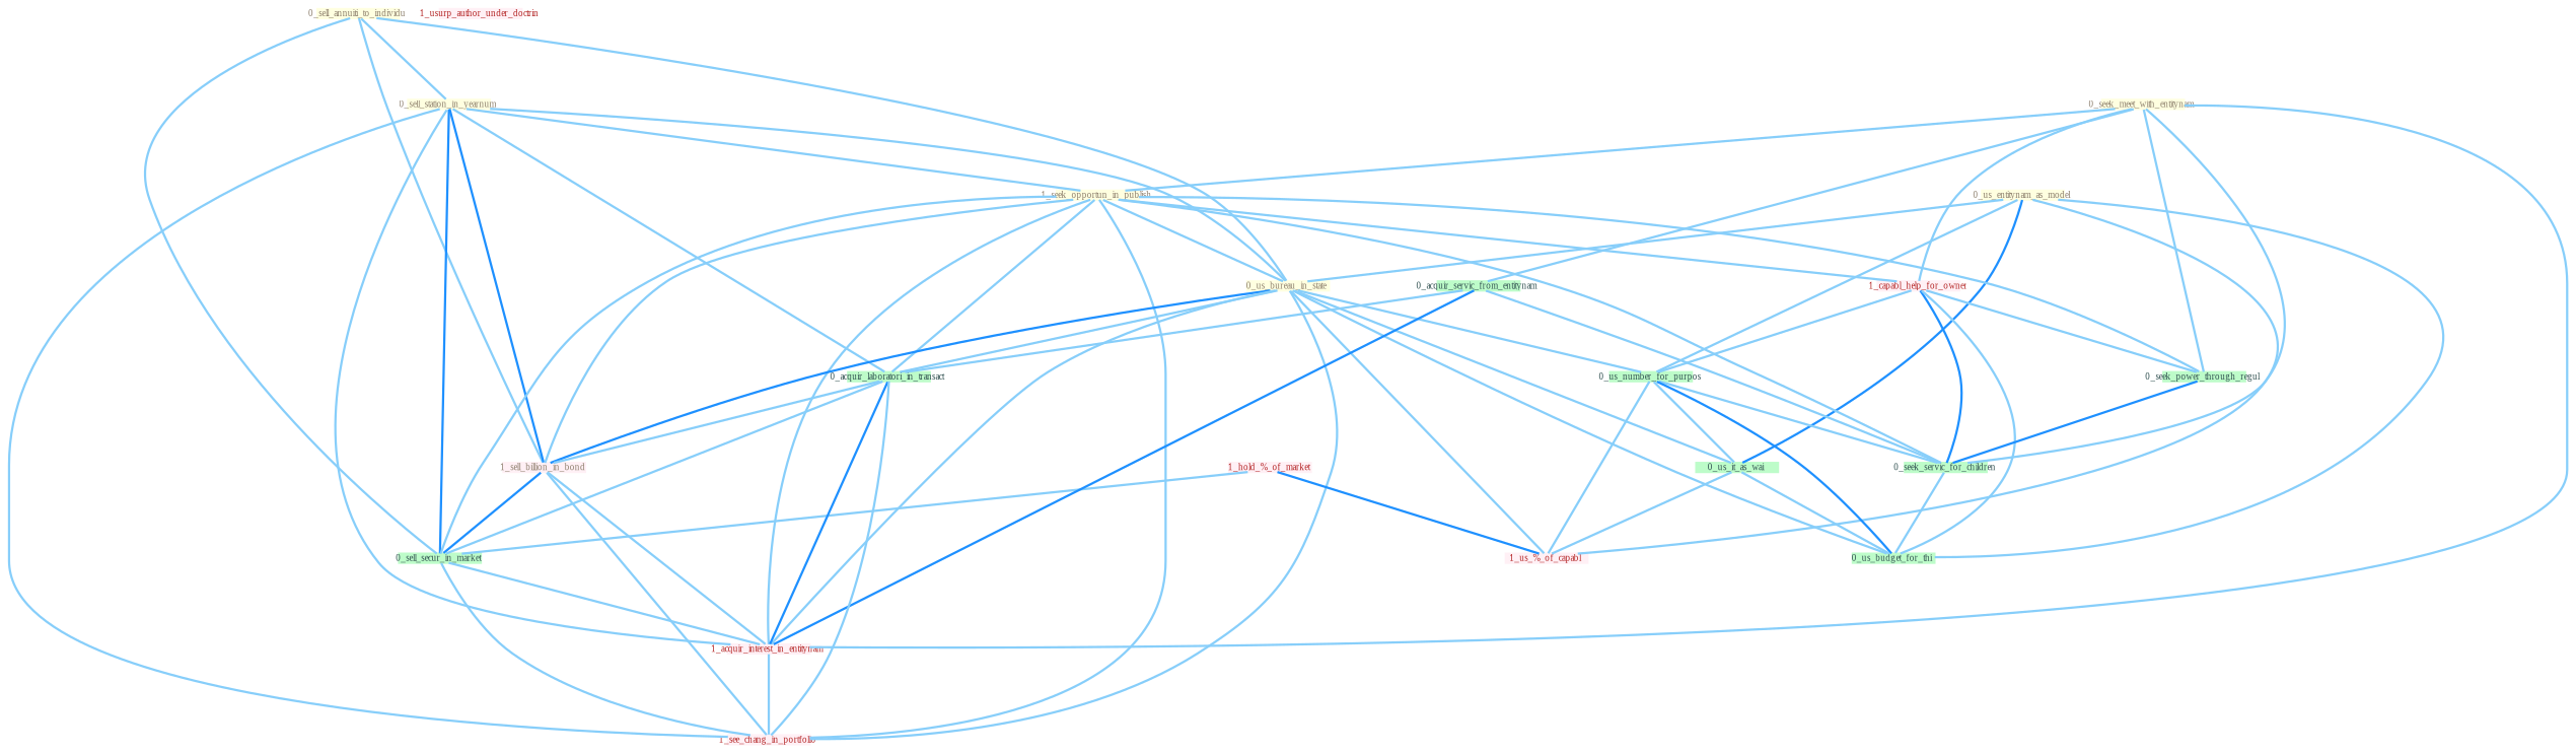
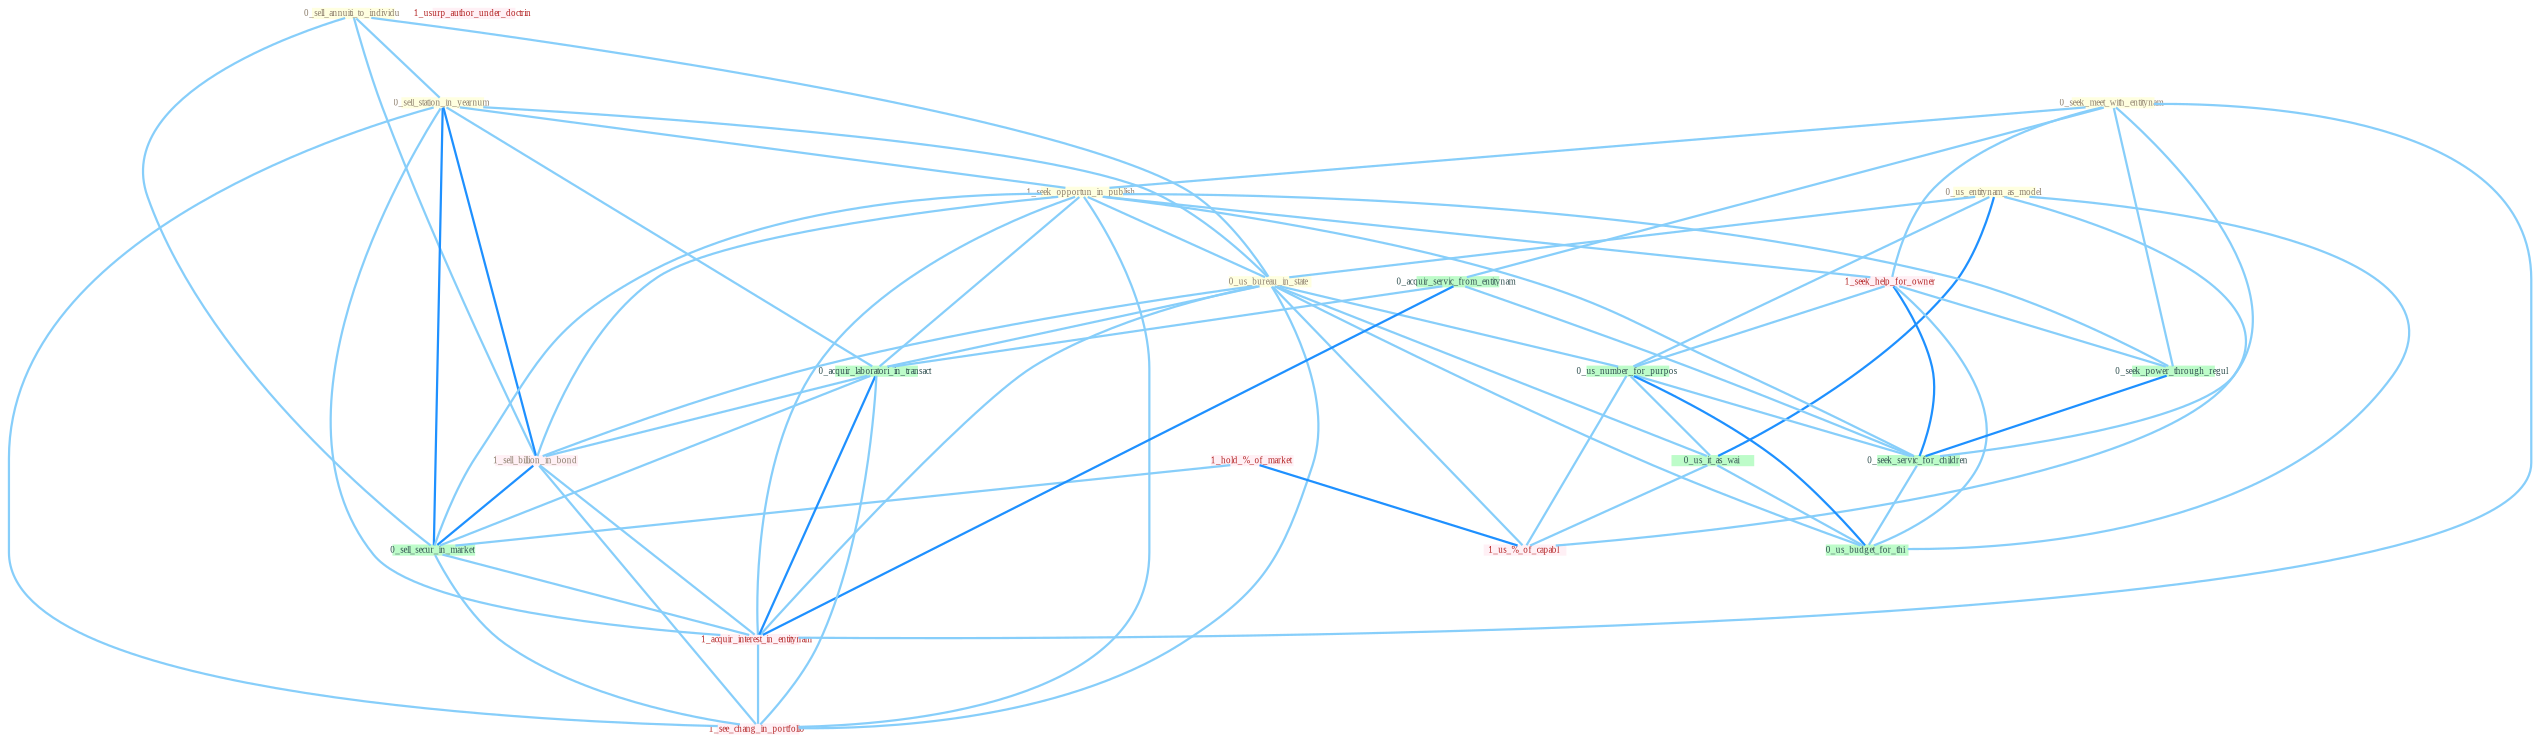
  graph {
    fontname="Liberation Serif"
    node [color="#BDFCC9" fixedsize=true fontcolor="#2f4f4f" fontname="Liberation Serif" fontsize=4 shape=polygon style=filled]
    edge [color="#87cefa" fontname="Liberation Serif" w=1]
    "0_sell_annuiti_to_individu " [color="#ffffe0" fontcolor="#8b7d6b" height=.06 width=.5]
    "0_seek_meet_with_entitynam " [color="#ffffe0" fontcolor="#8b7d6b" height=.06 width=.5]
    "0_us_entitynam_as_model " [color="#ffffe0" fontcolor="#8b7d6b" height=.06 width=.5]
    "0_sell_station_in_yearnum " [color="#ffffe0" fontcolor="#8b7d6b" height=.06 width=.5]
    "1_seek_opportun_in_publish " [color="#ffffe0" fontcolor="#8b7d6b" height=.06 width=.5]
    "0_us_bureau_in_state " [color="#ffffe0" fontcolor="#8b7d6b" height=.06 width=.5]
-   "1_seek_help_for_owner " [color="#fff0f5" fontcolor="#b22222" height=.06 width=.5 label="1_capabl_help_for_owner"]
+   "1_seek_help_for_owner " [color="#fff0f5" fontcolor="#b22222" height=.06 width=.5]
    "1_hold_%_of_market " [color="#fff0f5" fontcolor="#b22222" height=.06 width=.5]
    "1_sell_billion_in_bond " [color="#fff0f5" fontcolor="#8b7d6b" height=.06 width=.5]
    "1_usurp_author_under_doctrin " [color="#fff0f5" fontcolor="#b22222" height=.06 width=.5]
    "1_us_%_of_capabl " [color="#fff0f5" fontcolor="#b22222" height=.06 width=.5]
    "1_acquir_interest_in_entitynam " [color="#fff0f5" fontcolor="#b22222" height=.06 width=.5]
    "1_see_chang_in_portfolio " [color="#fff0f5" fontcolor="#b22222" height=.06 width=.5]
    "0_sell_secur_in_market " [height=.06 width=.5]
    "0_acquir_servic_from_entitynam " [height=.06 width=.5]
    "0_seek_power_through_regul " [height=.06 width=.5]
    "0_seek_servic_for_children " [height=.06 width=.5]
    "0_us_number_for_purpos " [height=.06 width=.5]
    "0_us_it_as_wai " [height=.06 width=.5]
    "0_us_budget_for_thi " [height=.06 width=.5]
    "0_acquir_laboratori_in_transact " [height=.06 width=.5]
    subgraph sub_1 {
      "0_sell_annuiti_to_individu "
      "0_seek_meet_with_entitynam "
      "0_us_entitynam_as_model "
      "0_sell_station_in_yearnum "
      "1_seek_opportun_in_publish "
      "0_us_bureau_in_state "
    }
    subgraph sub_2 {
      "1_seek_help_for_owner "
      "1_hold_%_of_market "
      "1_sell_billion_in_bond "
      "1_usurp_author_under_doctrin "
      "1_us_%_of_capabl "
      "1_acquir_interest_in_entitynam "
      "1_see_chang_in_portfolio "
    }
    "0_sell_annuiti_to_individu " -- "0_sell_station_in_yearnum "
    "0_sell_annuiti_to_individu " -- "1_sell_billion_in_bond "
    "0_sell_annuiti_to_individu " -- "0_sell_secur_in_market "
    "0_seek_meet_with_entitynam " -- "1_seek_opportun_in_publish "
    "0_seek_meet_with_entitynam " -- "1_seek_help_for_owner "
    "0_seek_meet_with_entitynam " -- "1_acquir_interest_in_entitynam "
    "0_seek_meet_with_entitynam " -- "0_acquir_servic_from_entitynam "
    "0_seek_meet_with_entitynam " -- "0_seek_power_through_regul "
    "0_seek_meet_with_entitynam " -- "0_seek_servic_for_children "
    "0_us_entitynam_as_model " -- "0_us_bureau_in_state "
    "0_us_entitynam_as_model " -- "1_us_%_of_capabl "
    "0_us_entitynam_as_model " -- "0_us_number_for_purpos "
    "0_us_entitynam_as_model " -- "0_us_it_as_wai " [color="#1e90ff" w=2]
    "0_us_entitynam_as_model " -- "0_us_budget_for_thi "
    "0_sell_station_in_yearnum " -- "1_seek_opportun_in_publish "
    "0_sell_station_in_yearnum " -- "0_us_bureau_in_state "
    "0_sell_station_in_yearnum " -- "1_sell_billion_in_bond " [color="#1e90ff" w=2]
    "0_sell_station_in_yearnum " -- "1_acquir_interest_in_entitynam "
    "0_sell_station_in_yearnum " -- "1_see_chang_in_portfolio "
    "0_sell_station_in_yearnum " -- "0_sell_secur_in_market " [color="#1e90ff" w=2]
    "0_sell_station_in_yearnum " -- "0_acquir_laboratori_in_transact "
    "1_seek_opportun_in_publish " -- "0_us_bureau_in_state "
    "1_seek_opportun_in_publish " -- "1_seek_help_for_owner "
    "1_seek_opportun_in_publish " -- "1_sell_billion_in_bond "
    "1_seek_opportun_in_publish " -- "1_acquir_interest_in_entitynam "
    "1_seek_opportun_in_publish " -- "1_see_chang_in_portfolio "
    "1_seek_opportun_in_publish " -- "0_sell_secur_in_market "
    "1_seek_opportun_in_publish " -- "0_seek_power_through_regul "
    "1_seek_opportun_in_publish " -- "0_seek_servic_for_children "
    "1_seek_opportun_in_publish " -- "0_acquir_laboratori_in_transact "
    "0_us_bureau_in_state " -- "0_sell_annuiti_to_individu "
-   "0_us_bureau_in_state " -- "1_sell_billion_in_bond " [color="#1e90ff"]
+   "0_us_bureau_in_state " -- "1_sell_billion_in_bond "
    "0_us_bureau_in_state " -- "1_us_%_of_capabl "
    "0_us_bureau_in_state " -- "1_acquir_interest_in_entitynam "
    "0_us_bureau_in_state " -- "1_see_chang_in_portfolio "
    "0_us_bureau_in_state " -- "0_us_number_for_purpos "
    "0_us_bureau_in_state " -- "0_us_it_as_wai "
    "0_us_bureau_in_state " -- "0_us_budget_for_thi "
    "0_us_bureau_in_state " -- "0_acquir_laboratori_in_transact "
    "1_seek_help_for_owner " -- "0_seek_power_through_regul "
    "1_seek_help_for_owner " -- "0_seek_servic_for_children " [color="#1e90ff" w=2]
    "1_seek_help_for_owner " -- "0_us_number_for_purpos "
    "1_seek_help_for_owner " -- "0_us_budget_for_thi "
    "1_hold_%_of_market " -- "1_us_%_of_capabl " [color="#1e90ff" w=2]
    "1_hold_%_of_market " -- "0_sell_secur_in_market "
    "1_sell_billion_in_bond " -- "1_acquir_interest_in_entitynam "
    "1_sell_billion_in_bond " -- "1_see_chang_in_portfolio "
    "1_sell_billion_in_bond " -- "0_sell_secur_in_market " [color="#1e90ff" w=2]
    "1_acquir_interest_in_entitynam " -- "1_see_chang_in_portfolio "
    "0_sell_secur_in_market " -- "1_acquir_interest_in_entitynam "
    "0_sell_secur_in_market " -- "1_see_chang_in_portfolio "
    "0_acquir_servic_from_entitynam " -- "1_acquir_interest_in_entitynam " [color="#1e90ff" w=2]
    "0_acquir_servic_from_entitynam " -- "0_seek_servic_for_children "
    "0_acquir_servic_from_entitynam " -- "0_acquir_laboratori_in_transact "
    "0_seek_power_through_regul " -- "0_seek_servic_for_children " [color="#1e90ff"]
    "0_seek_servic_for_children " -- "0_us_budget_for_thi "
    "0_us_number_for_purpos " -- "1_us_%_of_capabl "
    "0_us_number_for_purpos " -- "0_seek_servic_for_children "
    "0_us_number_for_purpos " -- "0_us_it_as_wai "
    "0_us_number_for_purpos " -- "0_us_budget_for_thi " [color="#1e90ff" w=2]
    "0_us_it_as_wai " -- "1_us_%_of_capabl "
    "0_us_it_as_wai " -- "0_us_budget_for_thi "
    "0_acquir_laboratori_in_transact " -- "1_sell_billion_in_bond "
    "0_acquir_laboratori_in_transact " -- "1_acquir_interest_in_entitynam " [color="#1e90ff" w=2]
    "0_acquir_laboratori_in_transact " -- "1_see_chang_in_portfolio "
    "0_acquir_laboratori_in_transact " -- "0_sell_secur_in_market "
  }
